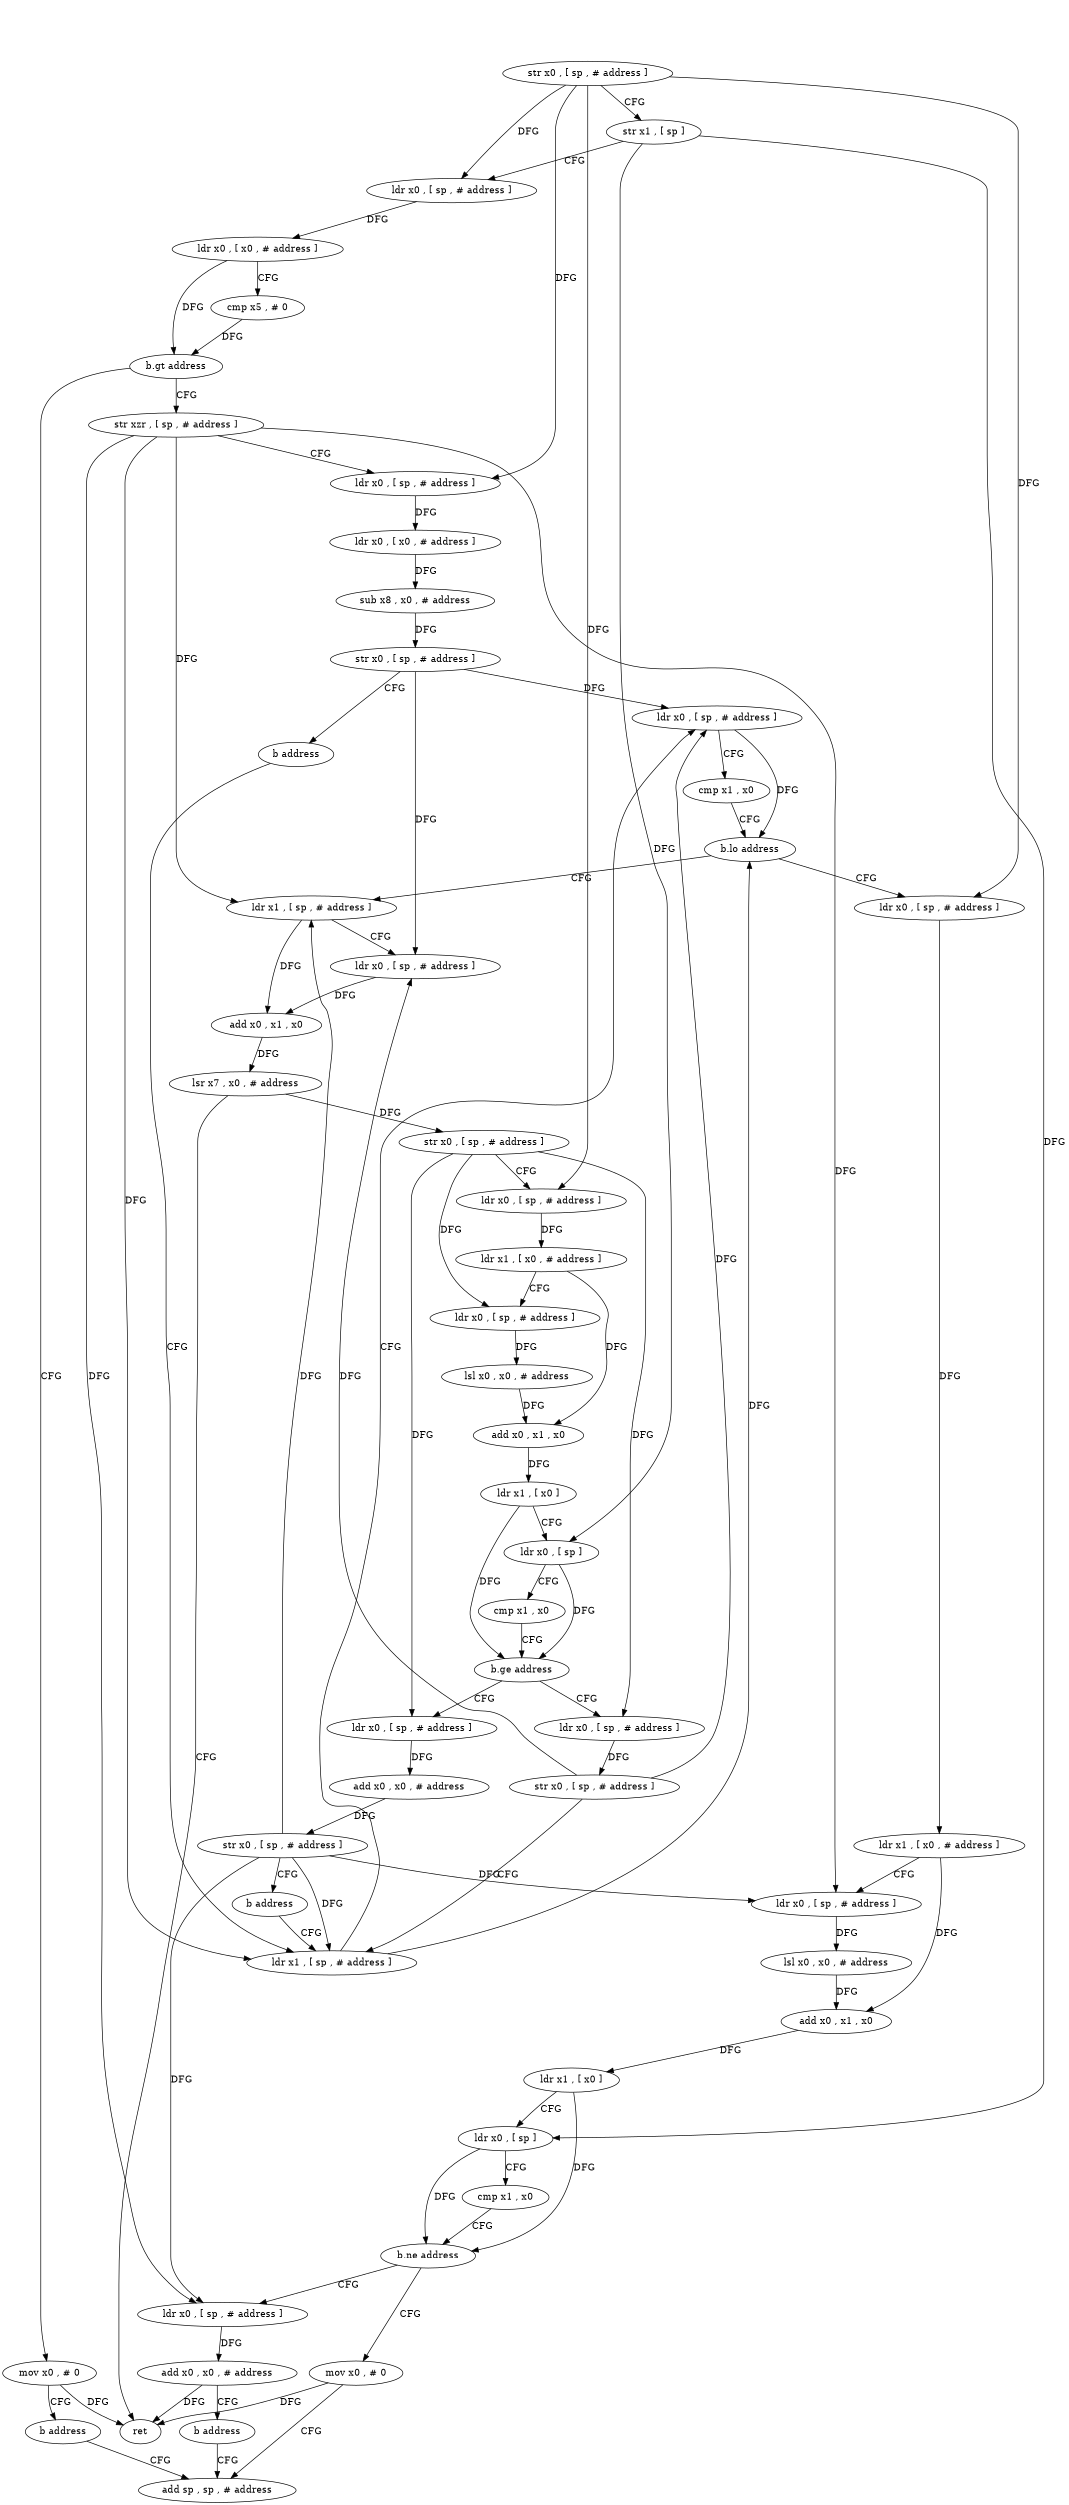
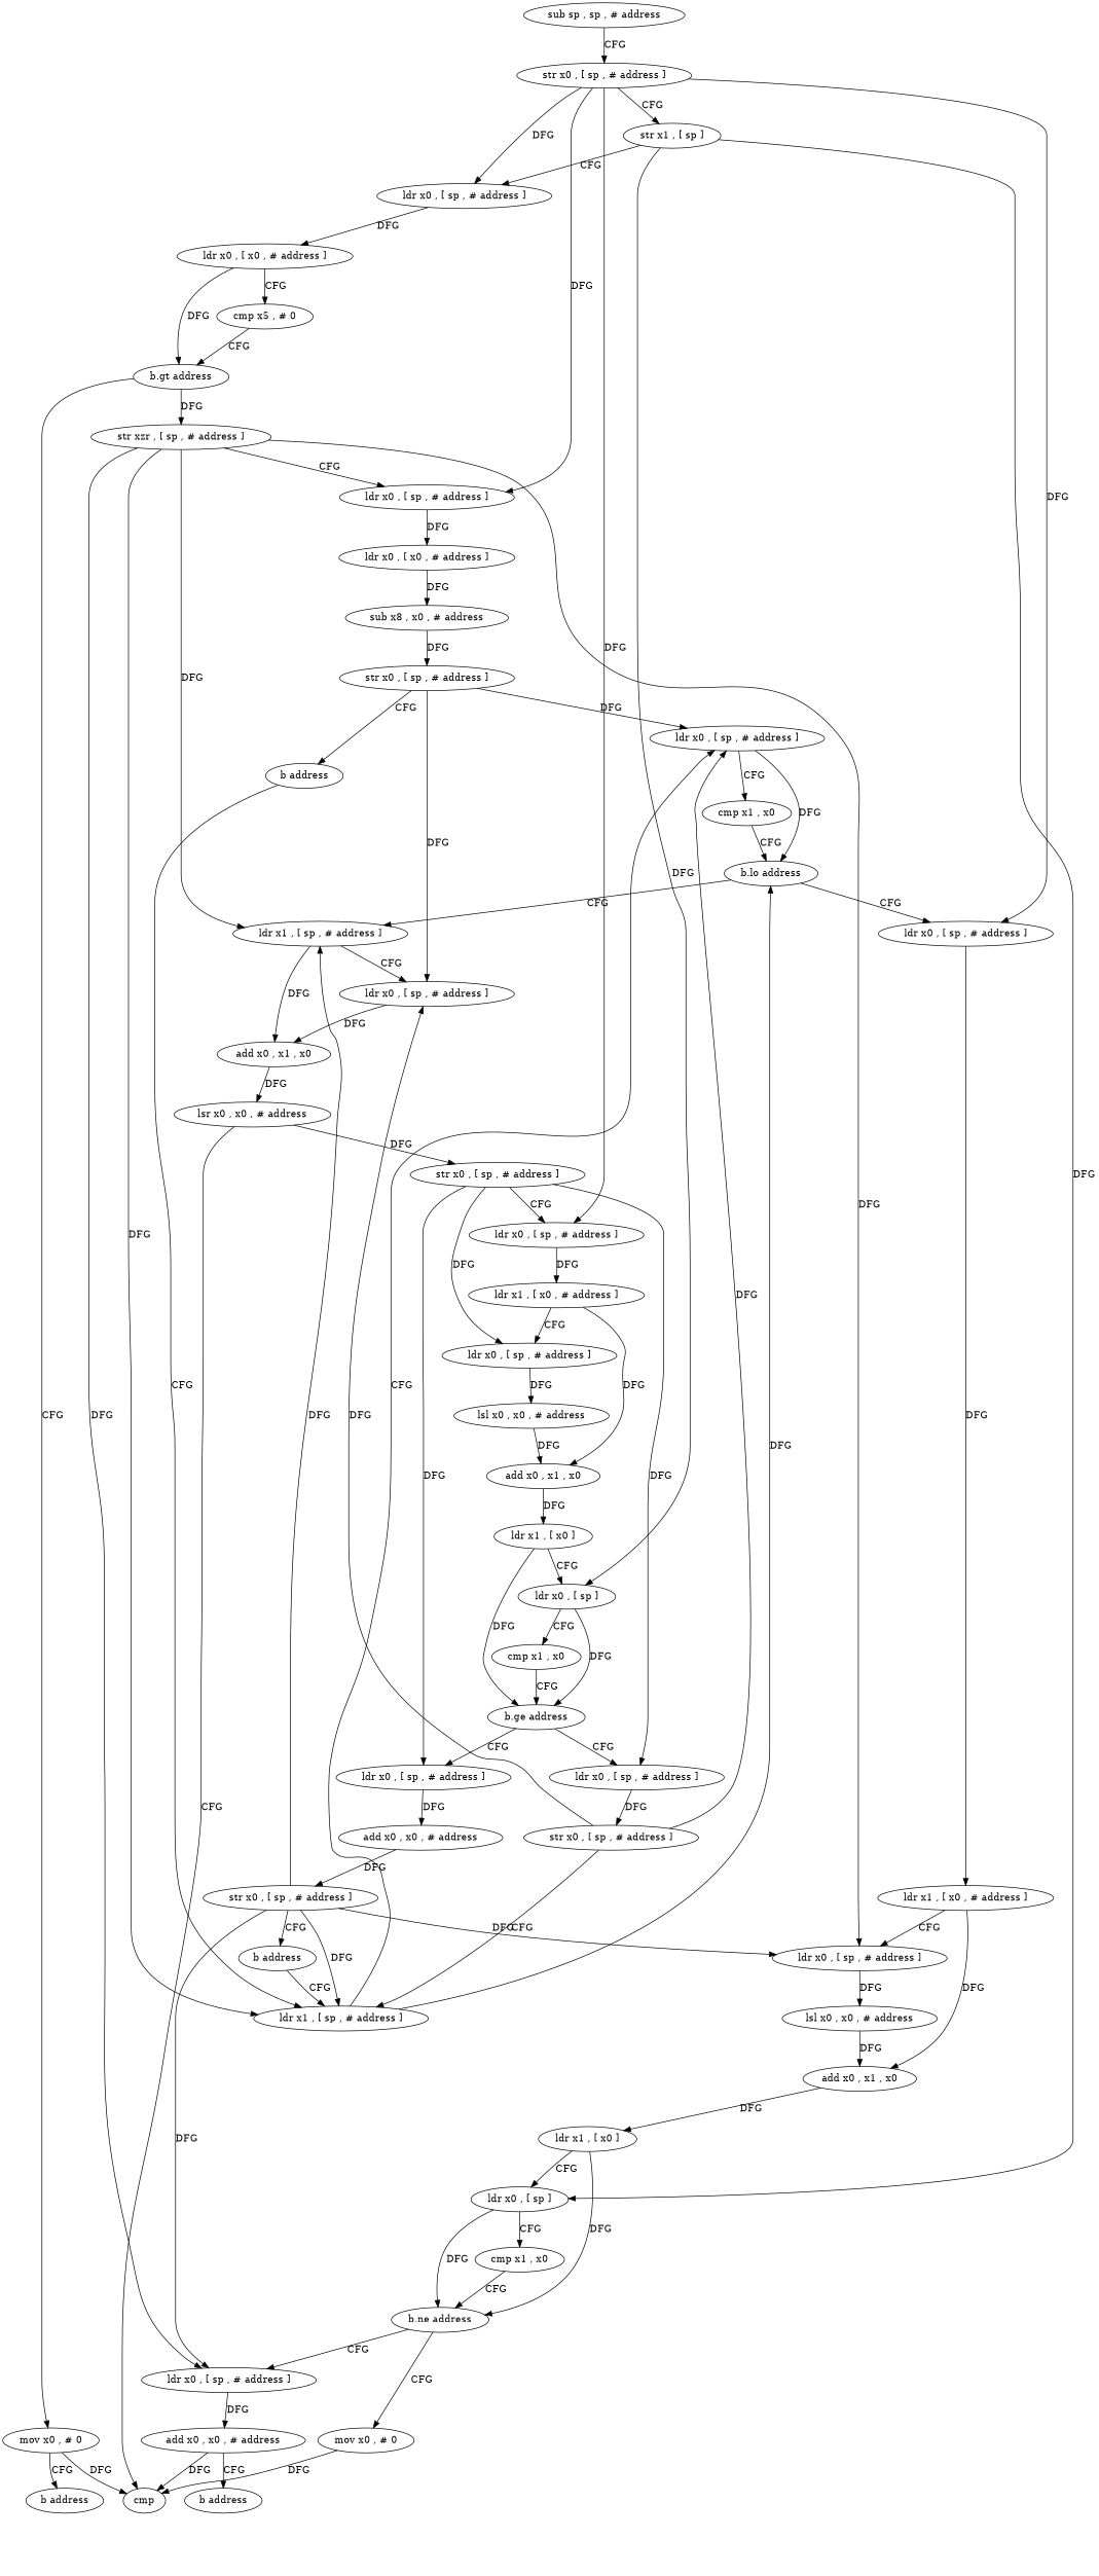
  digraph {
+   n1 [label="sub sp , sp , # address"]
    n2 [label="str x0 , [ sp , # address ]"]
    n3 [label="str x1 , [ sp ]"]
    n4 [label="ldr x0 , [ sp , # address ]"]
    n5 [label="ldr x0 , [ sp , # address ]"]
    n6 [label="ldr x0 , [ sp , # address ]"]
    n7 [label="ldr x0 , [ sp , # address ]"]
    n8 [label="ldr x0 , [ sp ]"]
    n9 [label="ldr x0 , [ sp ]"]
    n10 [label="ldr x0 , [ x0 , # address ]"]
    n11 [label="ldr x0 , [ x0 , # address ]"]
    n12 [label="ldr x1 , [ x0 , # address ]"]
    n13 [label="ldr x1 , [ x0 , # address ]"]
    n14 [label="b.ge address"]
    n15 [label="cmp x1 , x0"]
    n16 [label="b.ne address"]
    n17 [label="cmp x1 , x0"]
    n18 [label="cmp x5 , # 0"]
    n19 [label="b.gt address"]
    n20 [label="str xzr , [ sp , # address ]"]
    n21 [label="mov x0 , # 0"]
    n22 [label="ldr x1 , [ sp , # address ]"]
    n23 [label="ldr x1 , [ sp , # address ]"]
    n24 [label="ldr x0 , [ sp , # address ]"]
    n25 [label="ldr x0 , [ sp , # address ]"]
    n26 [label="b address"]
-   n27 [label=ret]
+   n27 [label=cmp]
    n28 [label="ldr x0 , [ sp , # address ]"]
    n29 [label="b.lo address"]
    n30 [label="ldr x0 , [ sp , # address ]"]
    n31 [label="add x0 , x1 , x0"]
    n32 [label="lsl x0 , x0 , # address"]
    n33 [label="add x0 , x0 , # address"]
-   n34 [label="add sp , sp , # address"]
    n35 [label="sub x8 , x0 , # address"]
    n36 [label="str x0 , [ sp , # address ]"]
    n37 [label="b address"]
    n38 [label="cmp x1 , x0"]
-   n39 [label="lsr x7 , x0 , # address"]
+   n39 [label="lsr x0 , x0 , # address"]
    n40 [label="add x0 , x1 , x0"]
    n41 [label="str x0 , [ sp , # address ]"]
    n42 [label="ldr x0 , [ sp , # address ]"]
    n43 [label="ldr x0 , [ sp , # address ]"]
    n44 [label="ldr x0 , [ sp , # address ]"]
    n45 [label="lsl x0 , x0 , # address"]
    n46 [label="str x0 , [ sp , # address ]"]
    n47 [label="add x0 , x0 , # address"]
    n48 [label="add x0 , x1 , x0"]
    n49 [label="ldr x1 , [ x0 ]"]
    n50 [label="str x0 , [ sp , # address ]"]
    n51 [label="ldr x1 , [ x0 ]"]
    n52 [label="mov x0 , # 0"]
    n53 [label="b address"]
    n54 [label="b address"]
+   n1 -> n2 [label=CFG]
    n2 -> n3 [label=CFG]
    n2 -> n4 [label=DFG]
    n2 -> n5 [label=DFG]
    n2 -> n6 [label=DFG]
    n2 -> n7 [label=DFG]
    n3 -> n4 [label=CFG]
    n3 -> n8 [label=DFG]
    n3 -> n9 [label=DFG]
    n4 -> n10 [label=DFG]
    n5 -> n11 [label=DFG]
    n6 -> n12 [label=DFG]
    n7 -> n13 [label=DFG]
    n8 -> n14 [label=DFG]
    n8 -> n15 [label=CFG]
    n9 -> n16 [label=DFG]
    n9 -> n17 [label=CFG]
    n10 -> n18 [label=CFG]
    n10 -> n19 [label=DFG]
    n11 -> n35 [label=DFG]
    n12 -> n24 [label=CFG]
    n12 -> n40 [label=DFG]
    n13 -> n42 [label=CFG]
    n13 -> n48 [label=DFG]
    n14 -> n43 [label=CFG]
    n14 -> n44 [label=CFG]
    n15 -> n14 [label=CFG]
    n16 -> n25 [label=CFG]
    n16 -> n52 [label=CFG]
    n17 -> n16 [label=CFG]
-   n18 -> n19 [label=DFG]
-   n19 -> n20 [label=CFG]
+   n18 -> n19 [label=CFG]
+   n19 -> n20 [label=DFG]
    n19 -> n21 [label=CFG]
    n20 -> n5 [label=CFG]
    n20 -> n22 [label=DFG]
    n20 -> n23 [label=DFG]
    n20 -> n24 [label=DFG]
    n20 -> n25 [label=DFG]
    n21 -> n26 [label=CFG]
    n21 -> n27 [label=DFG]
    n22 -> n28 [label=CFG]
    n22 -> n29 [label=DFG]
    n23 -> n30 [label=CFG]
    n23 -> n31 [label=DFG]
    n24 -> n32 [label=DFG]
    n25 -> n33 [label=DFG]
-   n26 -> n34 [label=CFG]
    n28 -> n29 [label=DFG]
    n28 -> n38 [label=CFG]
    n29 -> n6 [label=CFG]
    n29 -> n23 [label=CFG]
    n30 -> n31 [label=DFG]
    n31 -> n39 [label=DFG]
    n32 -> n40 [label=DFG]
    n33 -> n27 [label=DFG]
    n33 -> n53 [label=CFG]
    n35 -> n36 [label=DFG]
    n36 -> n28 [label=DFG]
    n36 -> n30 [label=DFG]
    n36 -> n37 [label=CFG]
    n37 -> n22 [label=CFG]
    n38 -> n29 [label=CFG]
    n39 -> n27 [label=CFG]
    n39 -> n41 [label=DFG]
    n40 -> n51 [label=DFG]
    n41 -> n7 [label=CFG]
    n41 -> n42 [label=DFG]
    n41 -> n43 [label=DFG]
    n41 -> n44 [label=DFG]
    n42 -> n45 [label=DFG]
    n43 -> n46 [label=DFG]
    n44 -> n47 [label=DFG]
    n45 -> n48 [label=DFG]
    n46 -> n22 [label=CFG]
    n46 -> n28 [label=DFG]
    n46 -> n30 [label=DFG]
    n47 -> n50 [label=DFG]
    n48 -> n49 [label=DFG]
    n49 -> n8 [label=CFG]
    n49 -> n14 [label=DFG]
    n50 -> n22 [label=DFG]
    n50 -> n23 [label=DFG]
    n50 -> n24 [label=DFG]
    n50 -> n25 [label=DFG]
    n50 -> n54 [label=CFG]
    n51 -> n9 [label=CFG]
    n51 -> n16 [label=DFG]
    n52 -> n27 [label=DFG]
-   n52 -> n34 [label=CFG]
-   n53 -> n34 [label=CFG]
    n54 -> n22 [label=CFG]
  }
